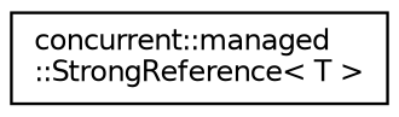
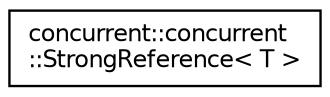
  digraph {
    rankdir=LR
-   n1 [color=black fillcolor=white fontname=Helvetica fontsize=10 height=0.2 label="concurrent::managed\l::StrongReference\< T \>" shape=record style=filled width=0.4]
+   n1 [color=black fillcolor=white fontname=Helvetica fontsize=10 height=0.2 label="concurrent::concurrent\l::StrongReference\< T \>" shape=record style=filled width=0.4]
  }
